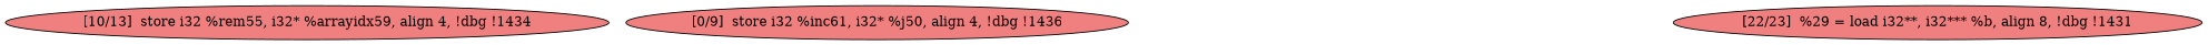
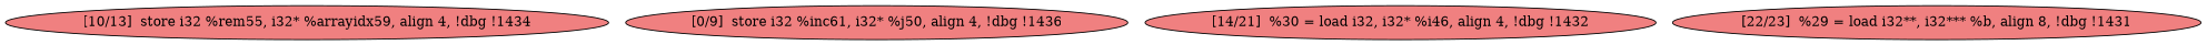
  digraph {
    node [fillcolor=lightcoral shape=ellipse style=filled]
    n1 [label="[10/13]  store i32 %rem55, i32* %arrayidx59, align 4, !dbg !1434"]
    n2 [label="[0/9]  store i32 %inc61, i32* %j50, align 4, !dbg !1436"]
+   n3 [label="[14/21]  %30 = load i32, i32* %i46, align 4, !dbg !1432"]
    n4 [label="[22/23]  %29 = load i32**, i32*** %b, align 8, !dbg !1431"]
  }
